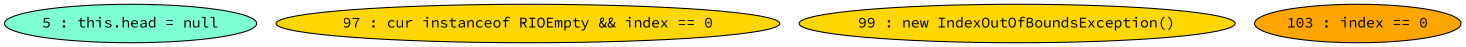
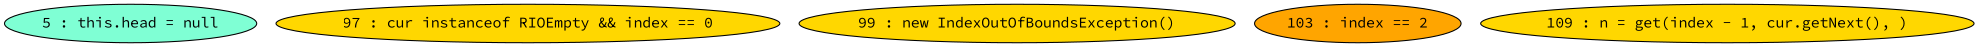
  digraph {
    fontname="Source Code Pro"
    node [style=filled fillcolor=gold fontname="Source Code Pro"]
    "5 : this.head = null" [fillcolor=aquamarine]
    "97 : cur instanceof RIOEmpty && index == 0"
    "99 : new IndexOutOfBoundsException()"
-   "103 : index == 0" [fillcolor=orange]
+   "103 : index == 0" [fillcolor=orange label="103 : index == 2"]
+   "109 : n = get(index - 1, cur.getNext(), )"
  }
